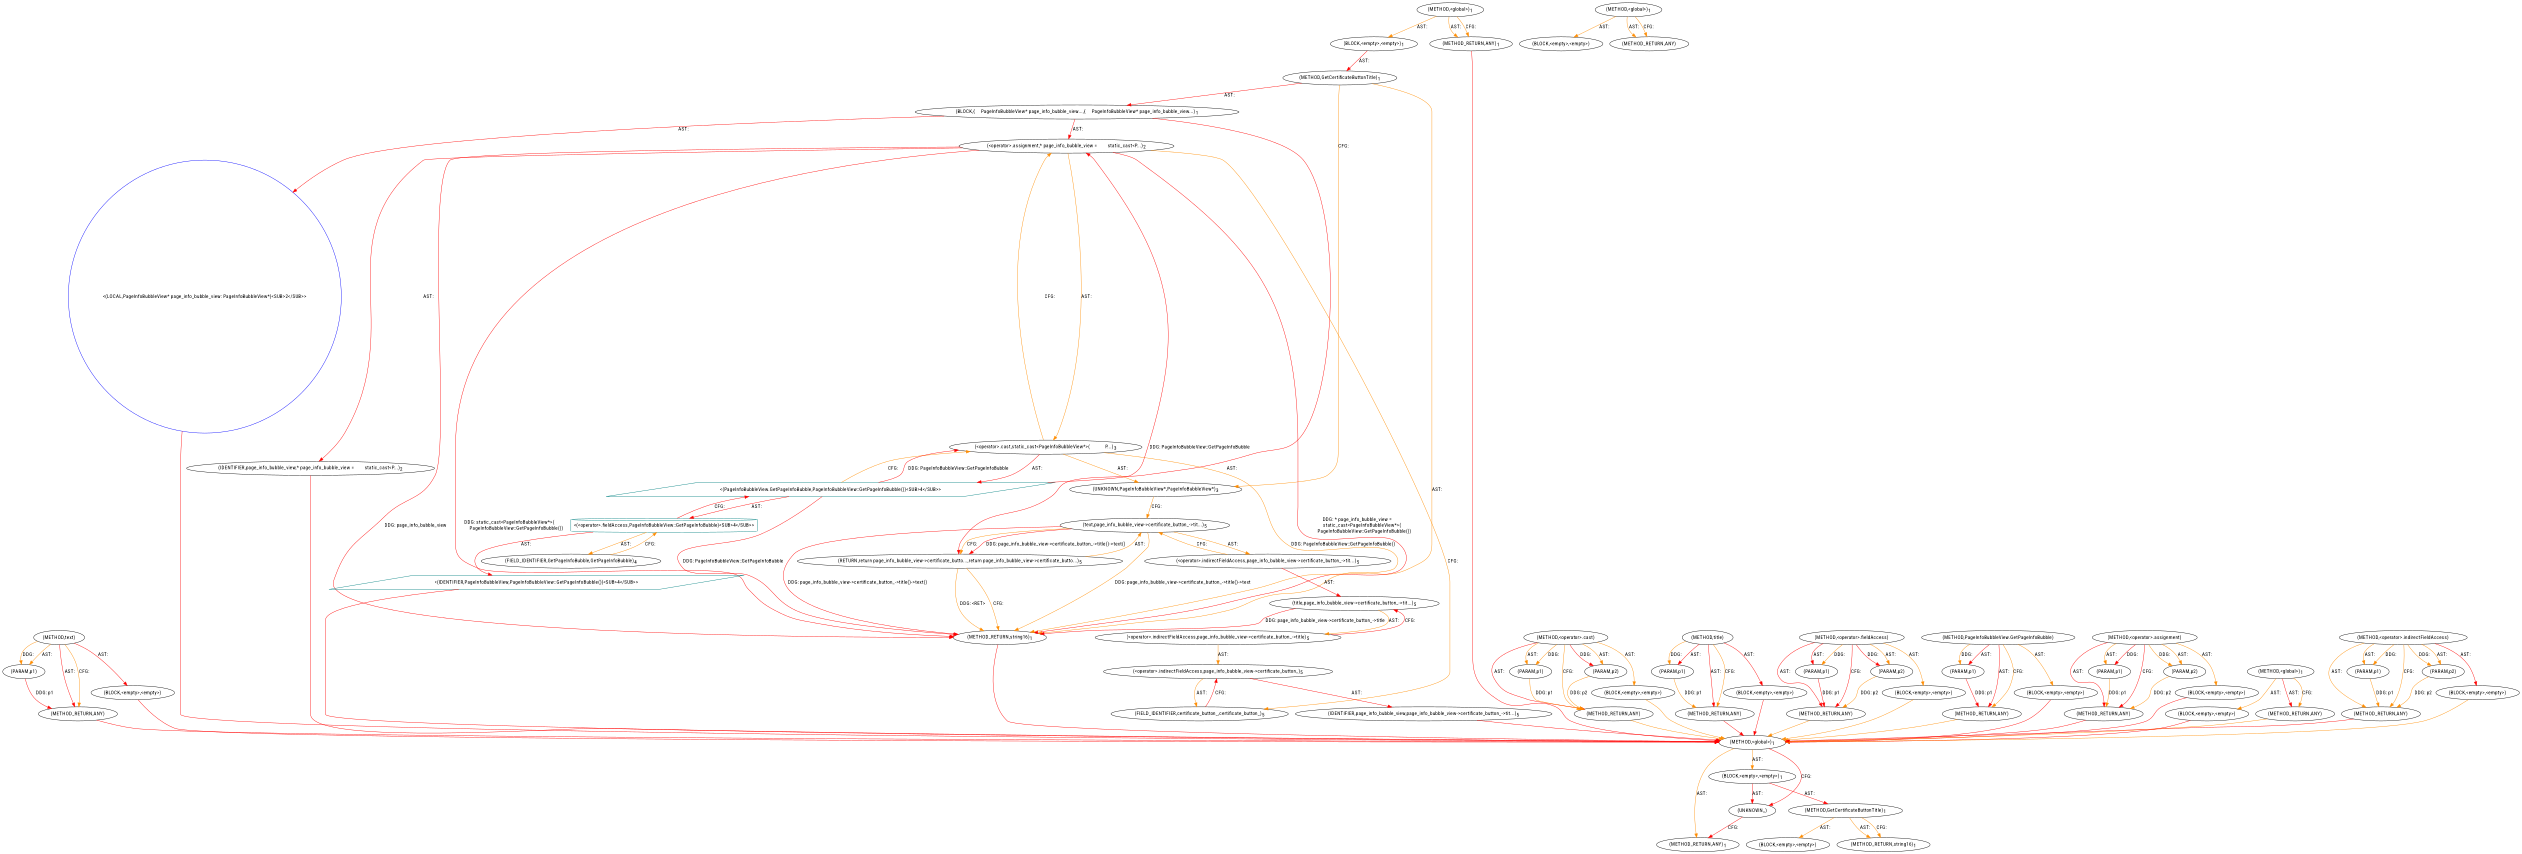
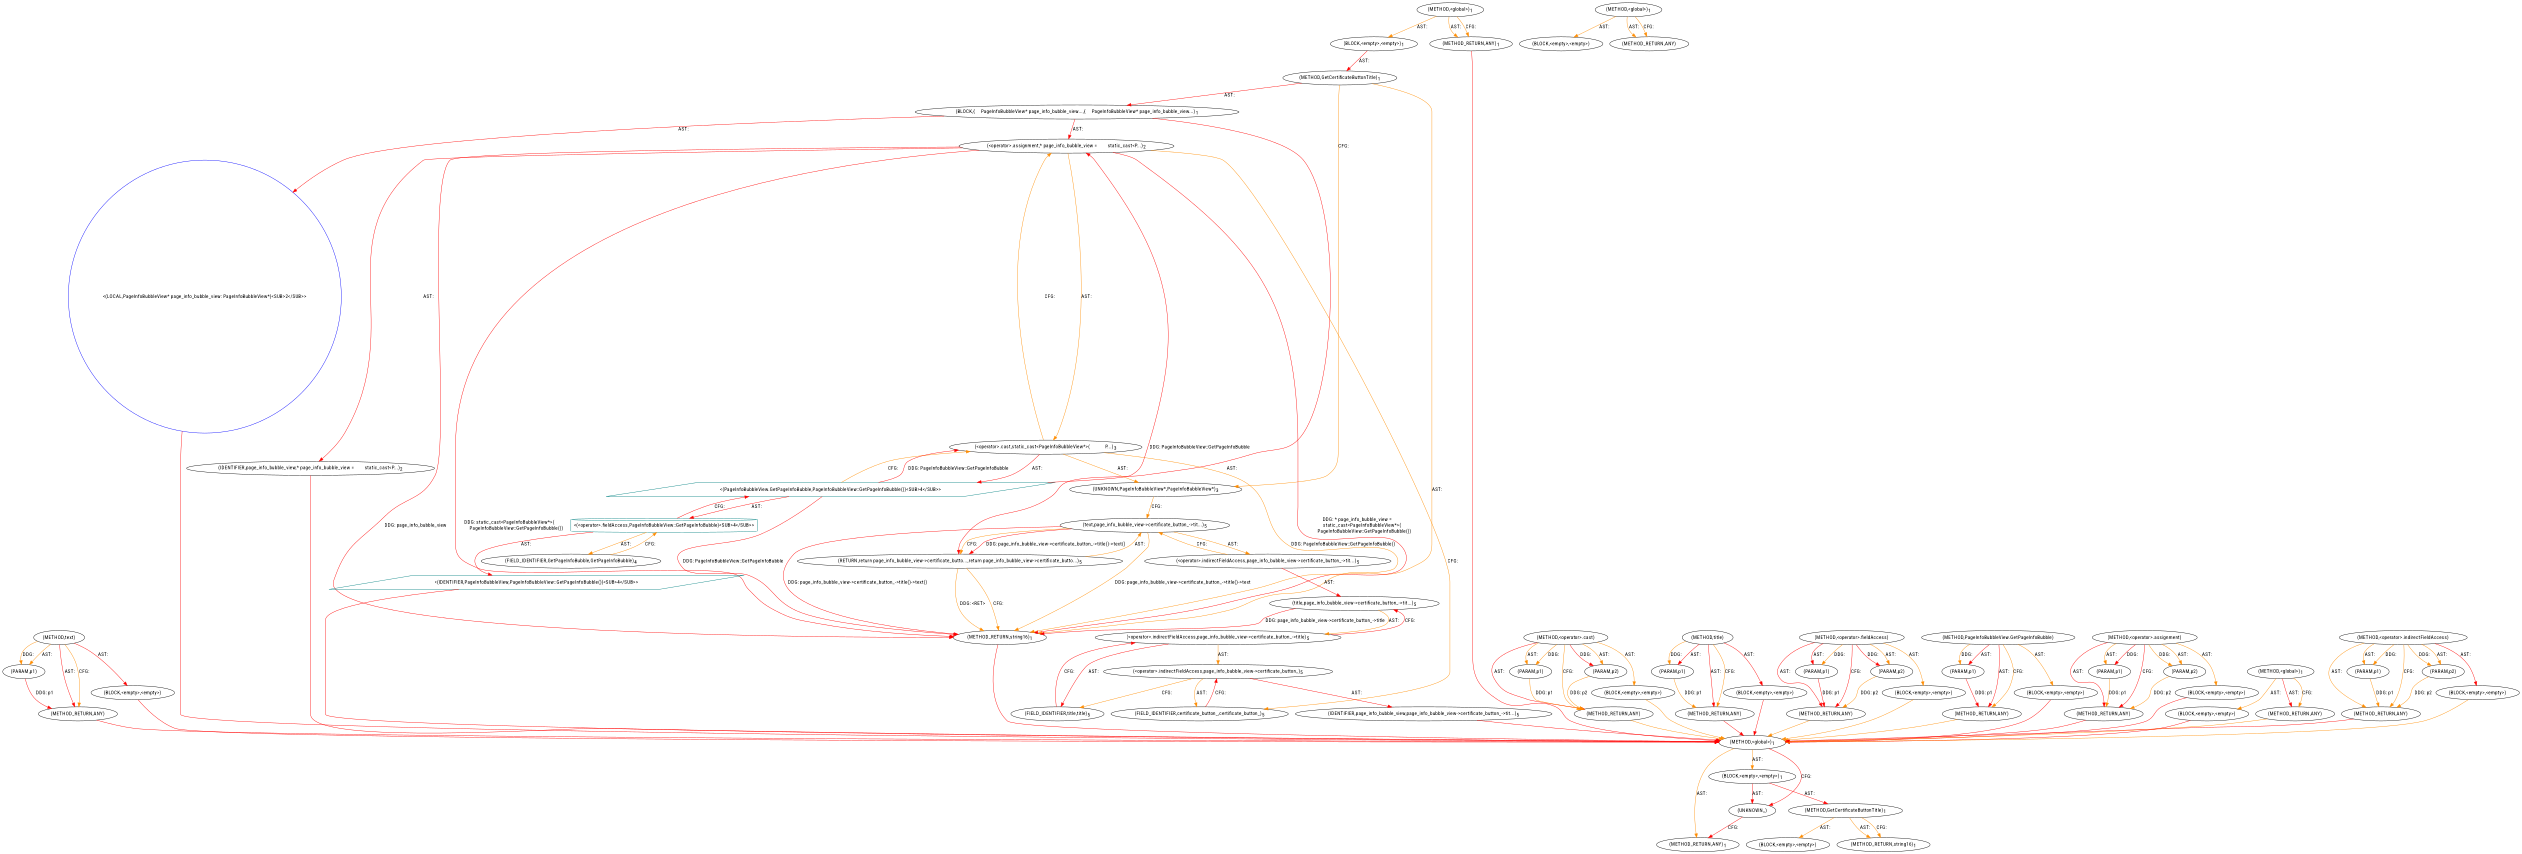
  digraph {
    fontname="Roboto Condensed"
    node [fontname="Roboto Condensed"]
    edge [color=darkorange fontname="Roboto Condensed"]
    n1 [label=<(METHOD,text)>]
    n2 [label=<(PARAM,p1)>]
    n3 [label=<(BLOCK,&lt;empty&gt;,&lt;empty&gt;)>]
    n4 [label=<(METHOD_RETURN,ANY)>]
    n5 [label=<(METHOD,&lt;global&gt;)<SUB>1</SUB>>]
    n6 [label=<(BLOCK,&lt;empty&gt;,&lt;empty&gt;)<SUB>1</SUB>>]
    n7 [label=<(UNKNOWN,,)>]
    n8 [label=<(METHOD_RETURN,ANY)<SUB>1</SUB>>]
    n9 [label=<(METHOD,&lt;global&gt;)<SUB>1</SUB>>]
    n10 [label=<(BLOCK,&lt;empty&gt;,&lt;empty&gt;)<SUB>1</SUB>>]
    n11 [label=<(METHOD_RETURN,ANY)<SUB>1</SUB>>]
    n12 [label=<(METHOD,GetCertificateButtonTitle)<SUB>1</SUB>>]
    n13 [label=<(BLOCK,{     PageInfoBubbleView* page_info_bubble_view...,{     PageInfoBubbleView* page_info_bubble_view...)<SUB>1</SUB>>]
    n14 [label=<(UNKNOWN,PageInfoBubbleView*,PageInfoBubbleView*)<SUB>3</SUB>>]
    n15 [label=<(METHOD_RETURN,string16)<SUB>1</SUB>>]
    n16 [color=blue label="<(LOCAL,PageInfoBubbleView* page_info_bubble_view: PageInfoBubbleView*)<SUB>2</SUB>>" shape=circle]
    n17 [label=<(&lt;operator&gt;.assignment,* page_info_bubble_view =         static_cast&lt;P...)<SUB>2</SUB>>]
    n18 [label=<(RETURN,return page_info_bubble_view-&gt;certificate_butto...,return page_info_bubble_view-&gt;certificate_butto...)<SUB>5</SUB>>]
    n19 [label=<(text,page_info_bubble_view-&gt;certificate_button_-&gt;tit...)<SUB>5</SUB>>]
    n20 [label=<(IDENTIFIER,page_info_bubble_view,* page_info_bubble_view =         static_cast&lt;P...)<SUB>2</SUB>>]
    n21 [label=<(&lt;operator&gt;.cast,static_cast&lt;PageInfoBubbleView*&gt;(             P...)<SUB>3</SUB>>]
    n22 [label=<(FIELD_IDENTIFIER,certificate_button_,certificate_button_)<SUB>5</SUB>>]
    n23 [color=teal label="<(PageInfoBubbleView.GetPageInfoBubble,PageInfoBubbleView::GetPageInfoBubble())<SUB>4</SUB>>" shape=parallelogram]
    n24 [label=<(&lt;operator&gt;.indirectFieldAccess,page_info_bubble_view-&gt;certificate_button_)<SUB>5</SUB>>]
    n25 [color=teal label="<(&lt;operator&gt;.fieldAccess,PageInfoBubbleView::GetPageInfoBubble)<SUB>4</SUB>>" shape=cylinder]
    n26 [label=<(FIELD_IDENTIFIER,GetPageInfoBubble,GetPageInfoBubble)<SUB>4</SUB>>]
    n27 [color=teal label="<(IDENTIFIER,PageInfoBubbleView,PageInfoBubbleView::GetPageInfoBubble())<SUB>4</SUB>>" shape=parallelogram]
    n28 [label=<(&lt;operator&gt;.indirectFieldAccess,page_info_bubble_view-&gt;certificate_button_-&gt;tit...)<SUB>5</SUB>>]
    n29 [label=<(title,page_info_bubble_view-&gt;certificate_button_-&gt;tit...)<SUB>5</SUB>>]
    n30 [label=<(&lt;operator&gt;.indirectFieldAccess,page_info_bubble_view-&gt;certificate_button_-&gt;title)<SUB>5</SUB>>]
+   n31 [label=<(FIELD_IDENTIFIER,title,title)<SUB>5</SUB>>]
    n32 [label=<(IDENTIFIER,page_info_bubble_view,page_info_bubble_view-&gt;certificate_button_-&gt;tit...)<SUB>5</SUB>>]
    n33 [label=<(METHOD,&lt;operator&gt;.cast)>]
    n34 [label=<(PARAM,p1)>]
    n35 [label=<(PARAM,p2)>]
    n36 [label=<(BLOCK,&lt;empty&gt;,&lt;empty&gt;)>]
    n37 [label=<(METHOD_RETURN,ANY)>]
    n38 [label=<(METHOD,title)>]
    n39 [label=<(PARAM,p1)>]
    n40 [label=<(BLOCK,&lt;empty&gt;,&lt;empty&gt;)>]
    n41 [label=<(METHOD_RETURN,ANY)>]
    n42 [label=<(METHOD,&lt;operator&gt;.fieldAccess)>]
    n43 [label=<(PARAM,p1)>]
    n44 [label=<(PARAM,p2)>]
    n45 [label=<(BLOCK,&lt;empty&gt;,&lt;empty&gt;)>]
    n46 [label=<(METHOD_RETURN,ANY)>]
    n47 [label=<(METHOD,PageInfoBubbleView.GetPageInfoBubble)>]
    n48 [label=<(PARAM,p1)>]
    n49 [label=<(BLOCK,&lt;empty&gt;,&lt;empty&gt;)>]
    n50 [label=<(METHOD_RETURN,ANY)>]
    n51 [label=<(METHOD,&lt;operator&gt;.assignment)>]
    n52 [label=<(PARAM,p1)>]
    n53 [label=<(PARAM,p2)>]
    n54 [label=<(BLOCK,&lt;empty&gt;,&lt;empty&gt;)>]
    n55 [label=<(METHOD_RETURN,ANY)>]
    n56 [label=<(METHOD,&lt;global&gt;)<SUB>1</SUB>>]
    n57 [label=<(BLOCK,&lt;empty&gt;,&lt;empty&gt;)>]
    n58 [label=<(METHOD_RETURN,ANY)>]
    n59 [label=<(METHOD,&lt;operator&gt;.indirectFieldAccess)>]
    n60 [label=<(PARAM,p1)>]
    n61 [label=<(PARAM,p2)>]
    n62 [label=<(BLOCK,&lt;empty&gt;,&lt;empty&gt;)>]
    n63 [label=<(METHOD_RETURN,ANY)>]
    n64 [label=<(METHOD,GetCertificateButtonTitle)<SUB>1</SUB>>]
    n65 [label=<(BLOCK,&lt;empty&gt;,&lt;empty&gt;)>]
    n66 [label=<(METHOD_RETURN,string16)<SUB>1</SUB>>]
    n67 [label=<(METHOD,&lt;global&gt;)<SUB>1</SUB>>]
    n68 [label=<(BLOCK,&lt;empty&gt;,&lt;empty&gt;)>]
    n69 [label=<(METHOD_RETURN,ANY)>]
    n1 -> n2 [label="AST: "]
    n1 -> n2 [label="DDG: "]
    n1 -> n3 [color=red label="AST: "]
    n1 -> n4 [color=red label="AST: "]
    n1 -> n4 [label="CFG: "]
    n2 -> n4 [color=red label="DDG: p1"]
    n3 -> n5 [color=red]
    n4 -> n5 [color=red]
    n5 -> n6 [label="AST: "]
    n5 -> n7 [color=red label="CFG: "]
    n5 -> n8 [label="AST: "]
    n6 -> n7 [color=red label="AST: "]
    n6 -> n64 [color=red label="AST: "]
    n7 -> n8 [color=red label="CFG: "]
    n9 -> n10 [label="AST: "]
    n9 -> n11 [label="AST: "]
    n9 -> n11 [label="CFG: "]
    n10 -> n12 [color=red label="AST: "]
    n11 -> n5 [color=red]
    n12 -> n13 [color=red label="AST: "]
    n12 -> n14 [label="CFG: "]
    n12 -> n15 [label="AST: "]
    n13 -> n16 [color=red label="AST: "]
    n13 -> n17 [color=red label="AST: "]
    n13 -> n18 [color=red label="AST: "]
    n14 -> n19 [label="CFG: "]
    n15 -> n5 [color=red]
    n16 -> n5 [color=red]
    n17 -> n15 [color=red label="DDG: page_info_bubble_view"]
    n17 -> n15 [color=red label="DDG: static_cast&lt;PageInfoBubbleView*&gt;(\n            PageInfoBubbleView::GetPageInfoBubble())"]
    n17 -> n15 [color=red label="DDG: * page_info_bubble_view =\n        static_cast&lt;PageInfoBubbleView*&gt;(\n            PageInfoBubbleView::GetPageInfoBubble())"]
    n17 -> n20 [color=red label="AST: "]
    n17 -> n21 [label="AST: "]
    n17 -> n22 [label="CFG: "]
    n18 -> n15 [label="CFG: "]
    n18 -> n15 [label="DDG: &lt;RET&gt;"]
    n18 -> n19 [label="AST: "]
    n19 -> n15 [label="DDG: page_info_bubble_view-&gt;certificate_button_-&gt;title()-&gt;text"]
    n19 -> n15 [color=red label="DDG: page_info_bubble_view-&gt;certificate_button_-&gt;title()-&gt;text()"]
    n19 -> n18 [label="CFG: "]
    n19 -> n18 [color=red label="DDG: page_info_bubble_view-&gt;certificate_button_-&gt;title()-&gt;text()"]
    n19 -> n28 [label="AST: "]
    n20 -> n5 [color=red]
    n21 -> n14 [label="AST: "]
    n21 -> n15 [label="DDG: PageInfoBubbleView::GetPageInfoBubble()"]
    n21 -> n17 [label="CFG: "]
    n21 -> n23 [color=red label="AST: "]
    n22 -> n24 [color=red label="CFG: "]
    n23 -> n15 [color=red label="DDG: PageInfoBubbleView::GetPageInfoBubble"]
    n23 -> n17 [color=red label="DDG: PageInfoBubbleView::GetPageInfoBubble"]
    n23 -> n21 [label="CFG: "]
    n23 -> n21 [color=red label="DDG: PageInfoBubbleView::GetPageInfoBubble"]
    n23 -> n25 [color=red label="AST: "]
    n24 -> n22 [label="AST: "]
+   n24 -> n31 [label="CFG: "]
    n24 -> n32 [color=red label="AST: "]
    n25 -> n23 [color=red label="CFG: "]
    n25 -> n26 [label="AST: "]
    n25 -> n27 [color=red label="AST: "]
    n26 -> n25 [label="CFG: "]
    n27 -> n5 [color=red]
    n28 -> n19 [label="CFG: "]
    n28 -> n29 [color=red label="AST: "]
    n29 -> n15 [color=red label="DDG: page_info_bubble_view-&gt;certificate_button_-&gt;title"]
    n29 -> n30 [label="AST: "]
    n30 -> n24 [label="AST: "]
    n30 -> n29 [color=red label="CFG: "]
+   n30 -> n31 [color=red label="AST: "]
+   n31 -> n30 [color=red label="CFG: "]
    n32 -> n5 [color=red]
    n33 -> n34 [label="AST: "]
    n33 -> n34 [label="DDG: "]
    n33 -> n35 [label="AST: "]
    n33 -> n35 [color=red label="DDG: "]
    n33 -> n36 [label="AST: "]
    n33 -> n37 [color=red label="AST: "]
    n33 -> n37 [label="CFG: "]
    n34 -> n37 [label="DDG: p1"]
    n35 -> n37 [label="DDG: p2"]
    n36 -> n5
    n37 -> n5
    n38 -> n39 [color=red label="AST: "]
    n38 -> n39 [label="DDG: "]
    n38 -> n40 [color=red label="AST: "]
    n38 -> n41 [color=red label="AST: "]
    n38 -> n41 [label="CFG: "]
    n39 -> n41 [label="DDG: p1"]
    n40 -> n5 [color=red]
    n41 -> n5 [color=red]
    n42 -> n43 [color=red label="AST: "]
    n42 -> n43 [label="DDG: "]
    n42 -> n44 [label="AST: "]
    n42 -> n44 [color=red label="DDG: "]
    n42 -> n45 [label="AST: "]
    n42 -> n46 [color=red label="AST: "]
    n42 -> n46 [color=red label="CFG: "]
    n43 -> n46 [color=red label="DDG: p1"]
    n44 -> n46 [label="DDG: p2"]
    n45 -> n5
    n46 -> n5
    n47 -> n48 [color=red label="AST: "]
    n47 -> n48 [label="DDG: "]
    n47 -> n49 [label="AST: "]
    n47 -> n50 [color=red label="AST: "]
    n47 -> n50 [label="CFG: "]
    n48 -> n50 [color=red label="DDG: p1"]
    n49 -> n5 [color=red]
    n50 -> n5
    n51 -> n52 [label="AST: "]
    n51 -> n52 [color=red label="DDG: "]
    n51 -> n53 [label="AST: "]
    n51 -> n53 [label="DDG: "]
    n51 -> n54 [label="AST: "]
    n51 -> n55 [color=red label="AST: "]
    n51 -> n55 [color=red label="CFG: "]
    n52 -> n55 [label="DDG: p1"]
    n53 -> n55 [label="DDG: p2"]
    n54 -> n5 [color=red]
    n55 -> n5 [color=red]
    n56 -> n57 [label="AST: "]
    n56 -> n58 [color=red label="AST: "]
    n56 -> n58 [label="CFG: "]
    n57 -> n5 [color=red]
    n58 -> n5
    n59 -> n60 [label="AST: "]
    n59 -> n60 [label="DDG: "]
    n59 -> n61 [label="AST: "]
    n59 -> n61 [label="DDG: "]
    n59 -> n62 [color=red label="AST: "]
    n59 -> n63 [label="AST: "]
    n59 -> n63 [label="CFG: "]
    n60 -> n63 [label="DDG: p1"]
    n61 -> n63 [label="DDG: p2"]
    n62 -> n5
    n63 -> n5 [color=red]
    n64 -> n65 [label="AST: "]
    n64 -> n66 [label="AST: "]
    n64 -> n66 [label="CFG: "]
    n67 -> n68 [label="AST: "]
    n67 -> n69 [label="AST: "]
    n67 -> n69 [label="CFG: "]
  }
